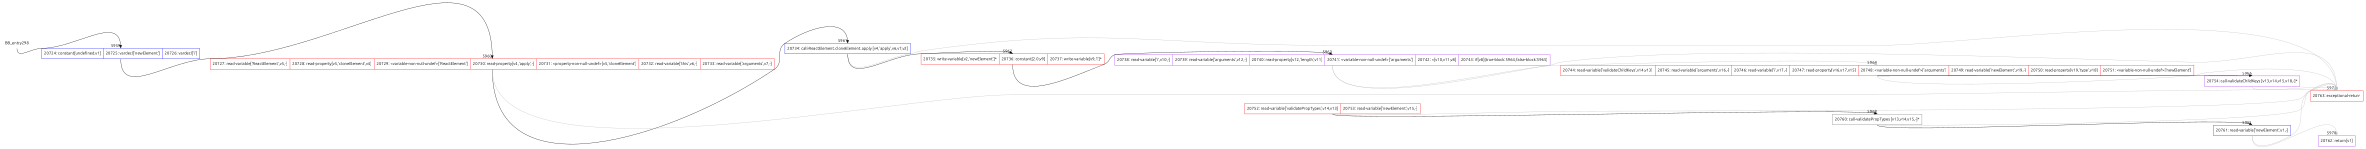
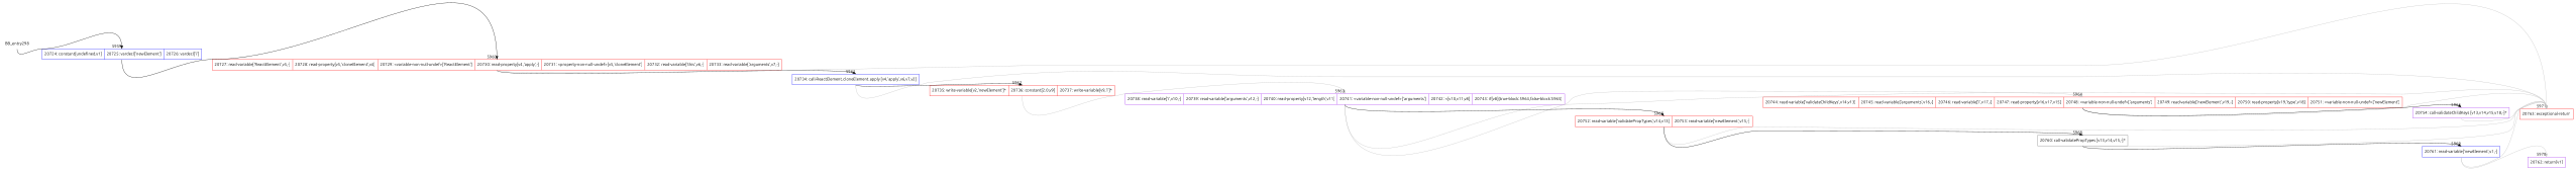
  digraph {
    fontname=Ubuntu
    rankdir=LR
    node [color=red fontname=Ubuntu shape=record]
    edge [fontname=Ubuntu headport=n tailport=s color=gray]
    n1 [color=blue label=BB_entry298 shape=none]
    n2 [color=blue label="{20724: constant[undefined,v1]|20725: vardecl['newElement']|20726: vardecl['i']}"]
    n3 [label="{20727: read-variable['ReactElement',v5,-]|20728: read-property[v5,'cloneElement',v4]|20729: \<variable-non-null-undef\>['ReactElement']|20730: read-property[v4,'apply',-]|20731: \<property-non-null-undef\>[v5,'cloneElement']|20732: read-variable['this',v6,-]|20733: read-variable['arguments',v7,-]}"]
    n4 [color=blue label="{20734: call-ReactElement.cloneElement.apply [v4,'apply',v6,v7,v2]}"]
    n5 [label="{20763: exceptional-return}"]
    n6 [label="{20735: write-variable[v2,'newElement']*|20736: constant[2.0,v9]|20737: write-variable[v9,'i']*}"]
    n7 [color=purple label="{20738: read-variable['i',v10,-]|20739: read-variable['arguments',v12,-]|20740: read-property[v12,'length',v11]|20741: \<variable-non-null-undef\>['arguments']|20742: \<[v10,v11,v8]|20743: if[v8](true-block:5964,false-block:5965)}"]
    n8 [label="{20744: read-variable['validateChildKeys',v14,v13]|20745: read-variable['arguments',v16,-]|20746: read-variable['i',v17,-]|20747: read-property[v16,v17,v15]|20748: \<variable-non-null-undef\>['arguments']|20749: read-variable['newElement',v19,-]|20750: read-property[v19,'type',v18]|20751: \<variable-non-null-undef\>['newElement']}"]
    n9 [label="{20752: read-variable['validatePropTypes',v14,v13]|20753: read-variable['newElement',v15,-]}"]
    n10 [color=purple label="{20754: call-validateChildKeys [v13,v14,v15,v18,-]*}"]
    n11 [color=gray40 label="{20760: call-validatePropTypes [v13,v14,v15,-]*}"]
    n12 [color=blue label="{20761: read-variable['newElement',v1,-]}"]
    n13 [color=purple label="{20762: return[v1]}"]
    n1 -> n2 [headlabel="    5959" color=""]
    n2 -> n3 [headlabel="      5960" color=""]
    n3 -> n4 [headlabel="      5961" color=""]
    n3 -> n5 [headlabel="      5971"]
    n4 -> n5
    n4 -> n6 [headlabel="      5962" color=""]
-   n6 -> n7 [headlabel="      5963" color=""]
+   n6 -> n7 [headlabel="      5963"]
    n7 -> n5
    n7 -> n8 [headlabel="      5964"]
+   n7 -> n9 [headlabel="      5965" color=""]
    n8 -> n5
    n8 -> n10 [headlabel="      5966" color=""]
    n9 -> n5
    n9 -> n11 [headlabel="      5968" color=""]
    n10 -> n5
    n11 -> n5
    n11 -> n12 [headlabel="      5969" color=""]
    n12 -> n5
    n12 -> n13 [headlabel="      5970"]
  }
